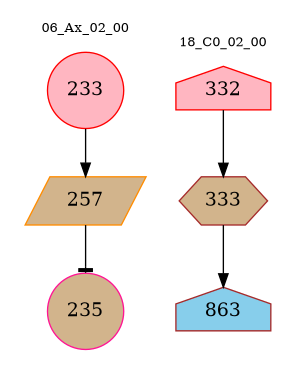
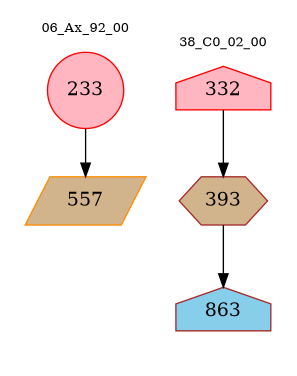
  digraph {
    node [color=red fillcolor=tan shape=circle style=filled]
    edge [arrowhead=normal color=black]
    n1 [fillcolor=lightpink label=233]
-   n2 [color=darkorange label=257 shape=parallelogram]
-   n3 [color=deeppink label=235]
+   n2 [color=darkorange label=557 shape=parallelogram]
    n4 [fillcolor=lightpink label=332 shape=house]
-   n5 [color=brown label=333 shape=hexagon]
+   n5 [color=brown label=393 shape=hexagon]
    n6 [color=brown fillcolor=skyblue label=863 shape=house]
    subgraph cluster_1 {
      color=white
      fontsize=10
-     label="06_Ax_02_00"
+     label="06_Ax_92_00"
      n1
      n2
-     n3
    }
    subgraph cluster_2 {
      color=white
      fontsize=10
-     label="18_C0_02_00"
+     label="38_C0_02_00"
      n4
      n5
      n6
    }
    n1 -> n2
-   n2 -> n3 [arrowhead=tee]
    n4 -> n5
    n5 -> n6
  }
